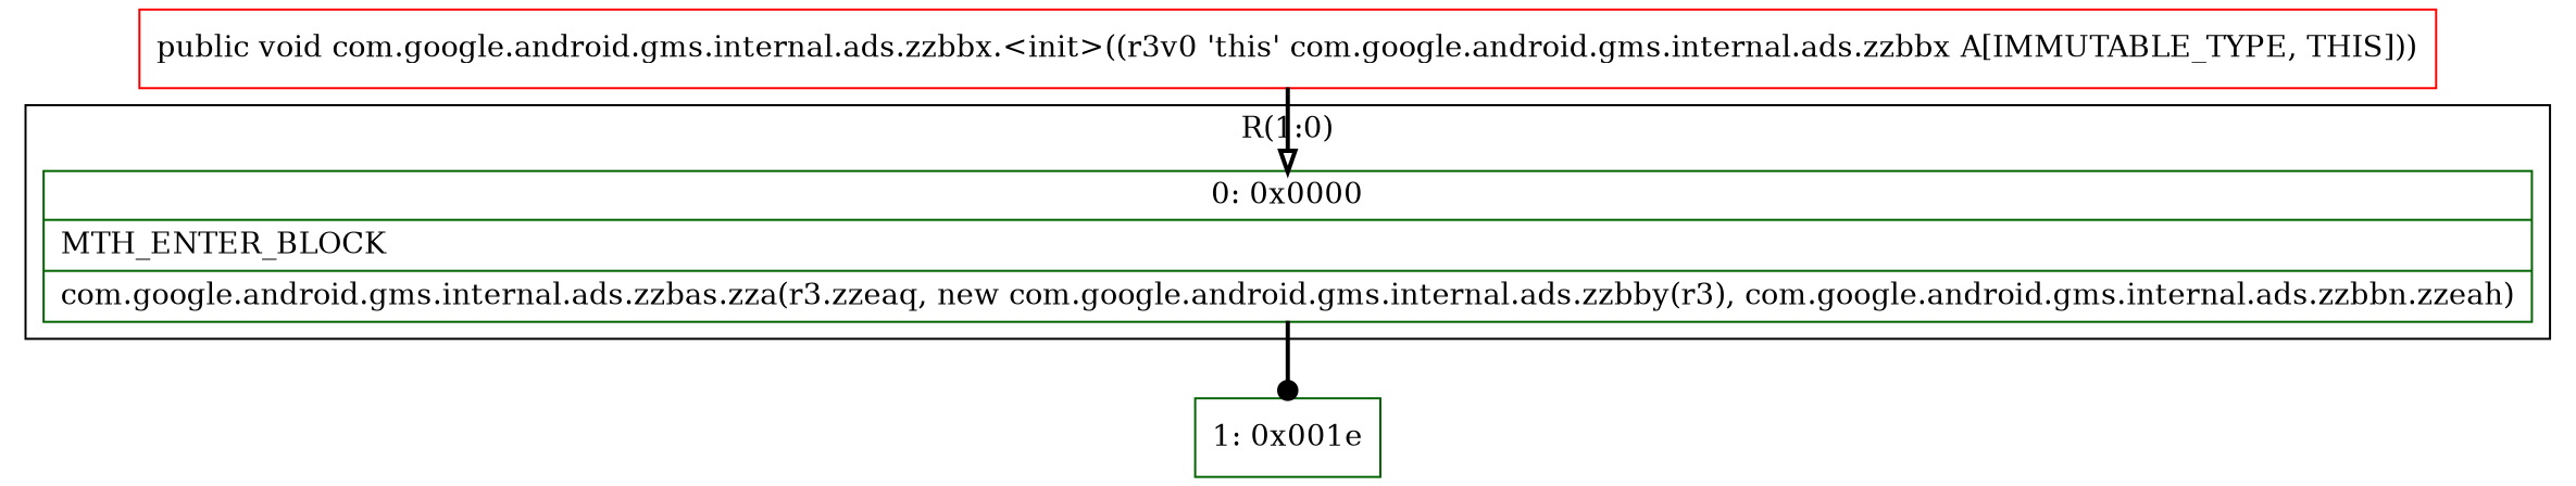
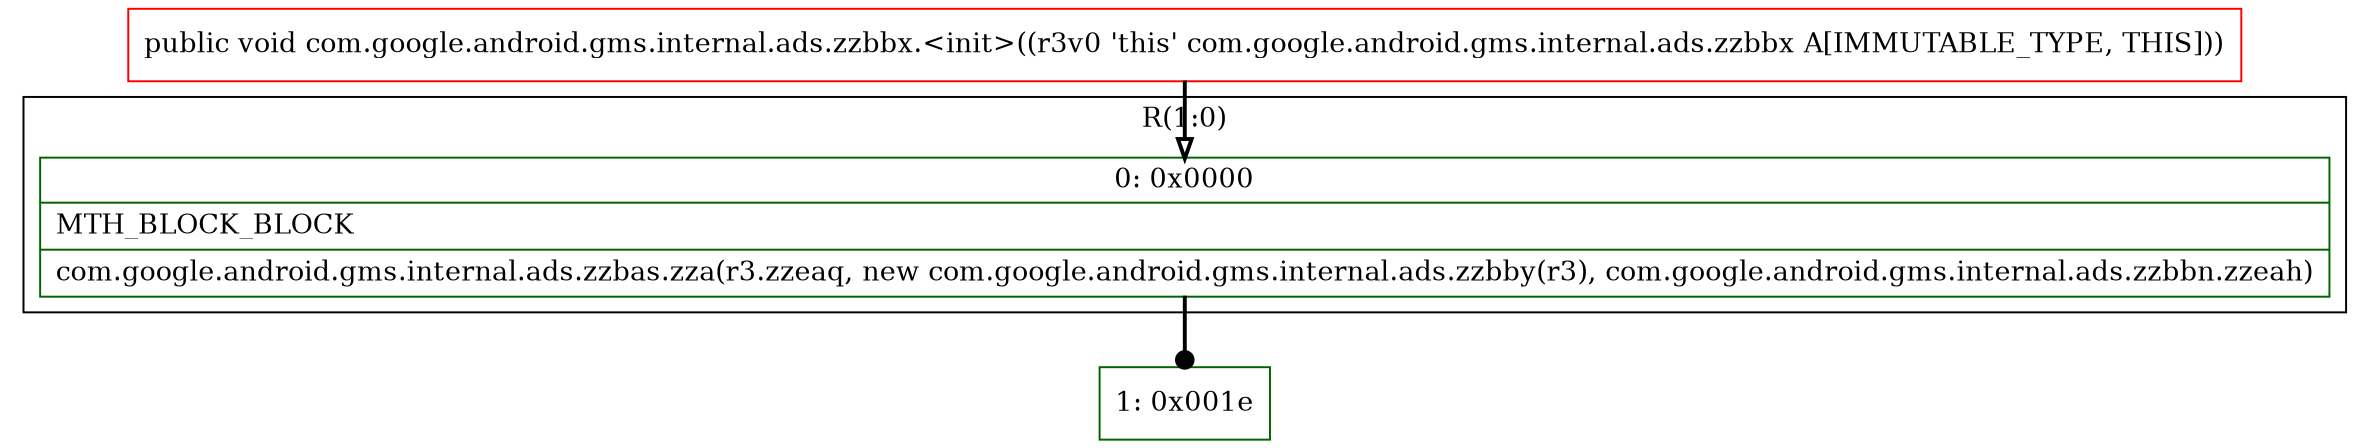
  digraph {
    node [color=darkgreen shape=record]
    edge [style=bold]
-   n1 [label="{0\:\ 0x0000|MTH_ENTER_BLOCK\l|com.google.android.gms.internal.ads.zzbas.zza(r3.zzeaq, new com.google.android.gms.internal.ads.zzbby(r3), com.google.android.gms.internal.ads.zzbbn.zzeah)\l}"]
+   n1 [label="{0\:\ 0x0000|MTH_BLOCK_BLOCK\l|com.google.android.gms.internal.ads.zzbas.zza(r3.zzeaq, new com.google.android.gms.internal.ads.zzbby(r3), com.google.android.gms.internal.ads.zzbbn.zzeah)\l}"]
    n2 [label="{1\:\ 0x001e}"]
    n3 [label="{public void com.google.android.gms.internal.ads.zzbbx.\<init\>((r3v0 'this' com.google.android.gms.internal.ads.zzbbx A[IMMUTABLE_TYPE, THIS])) }" color=red]
    subgraph cluster_1 {
      label="R(1:0)"
      n1
    }
    n1 -> n2 [arrowhead=dot]
    n3 -> n1 [arrowhead=onormal]
  }
